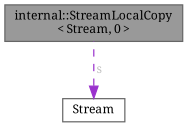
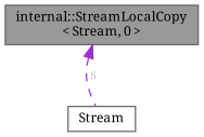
  digraph {
    fontname="Noto Serif"
    node [color=gray40 fontname="Noto Serif" fontsize=10 shape=box style=filled]
    n1 [fillcolor=grey60 fontcolor=black height=0.2 label="internal::StreamLocalCopy\l\< Stream, 0 \>" width=0.4]
    n2 [fillcolor=white height=0.2 label=Stream width=0.4]
-   n2 -> n1 [color=darkorchid3 dir=back fontcolor=grey fontname="Noto Serif" fontsize=10 label=" s" labelfontname=Helvetica labelfontsize=10 style=dashed]
+   n1 -> n2 [color=darkorchid3 dir=back fontcolor=grey fontname="Noto Serif" fontsize=10 label=" s" labelfontname=Helvetica labelfontsize=10 style=dashed]
  }
